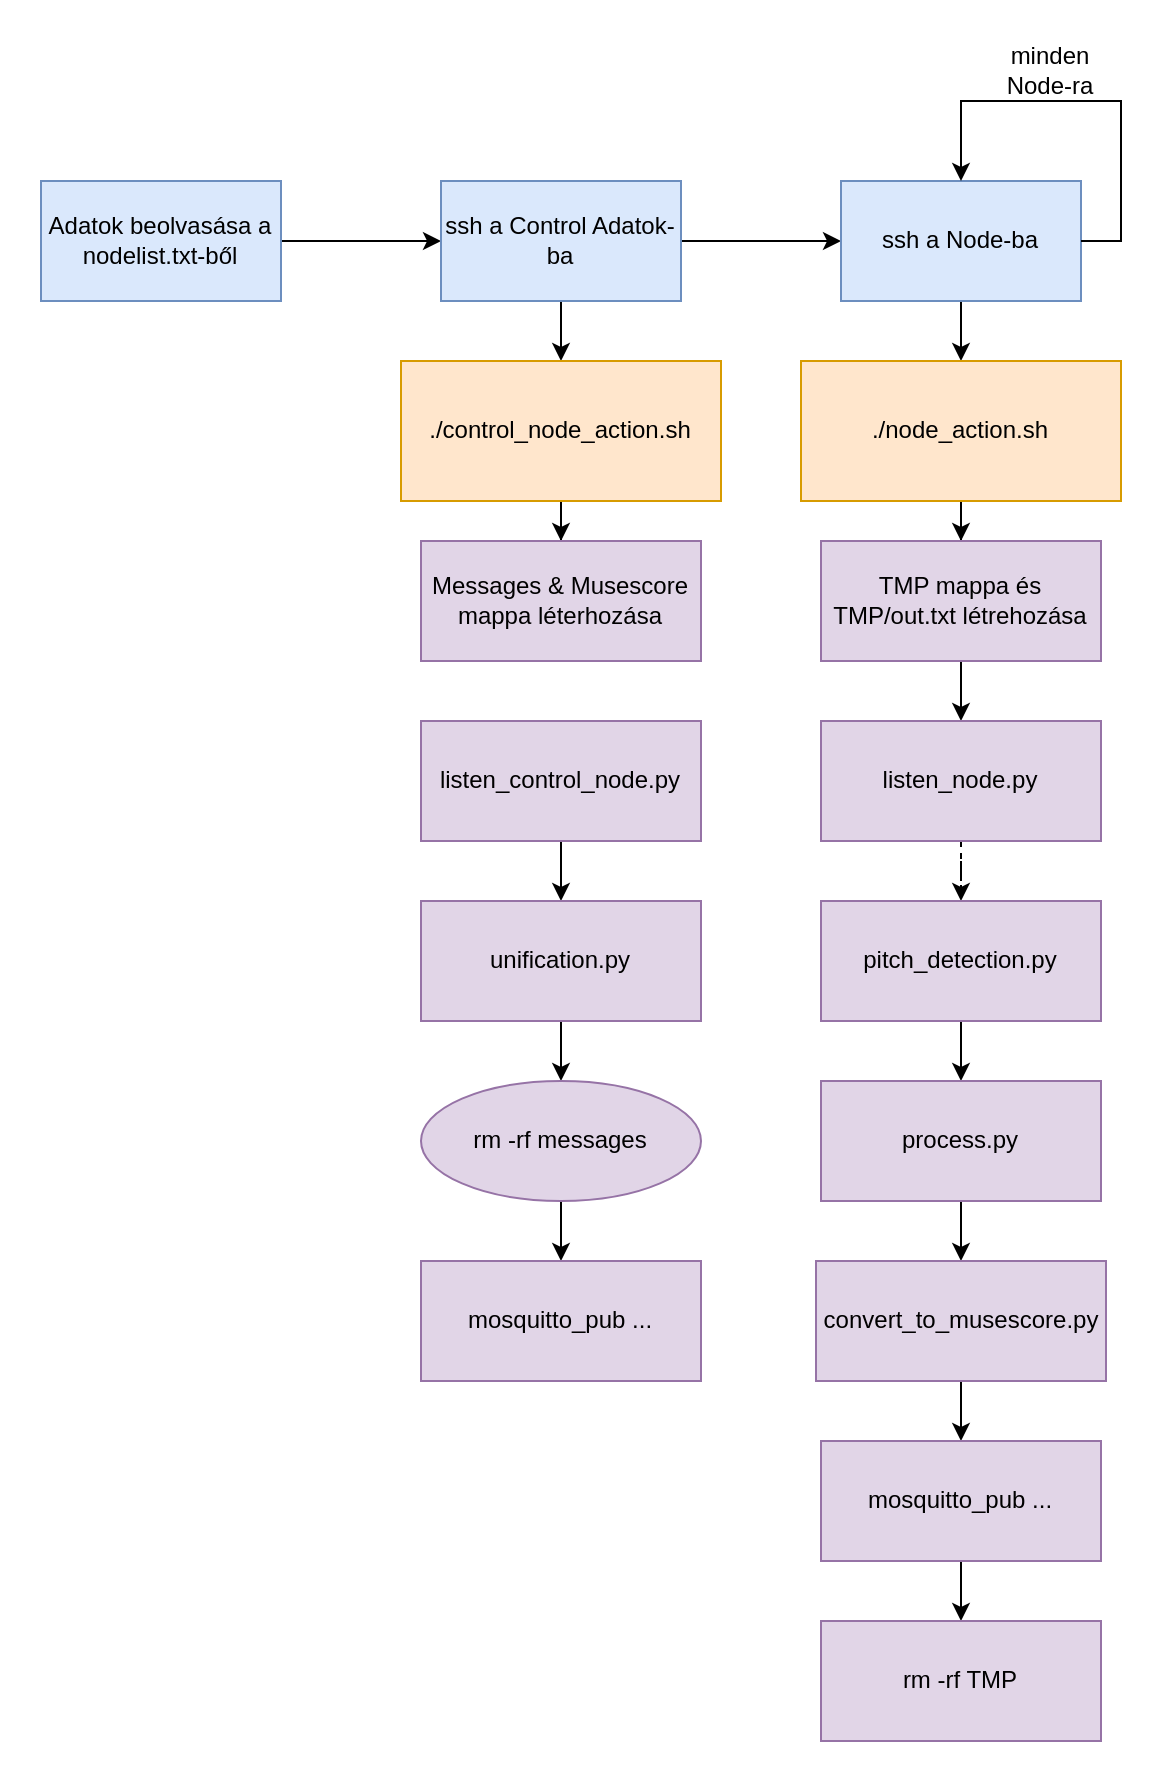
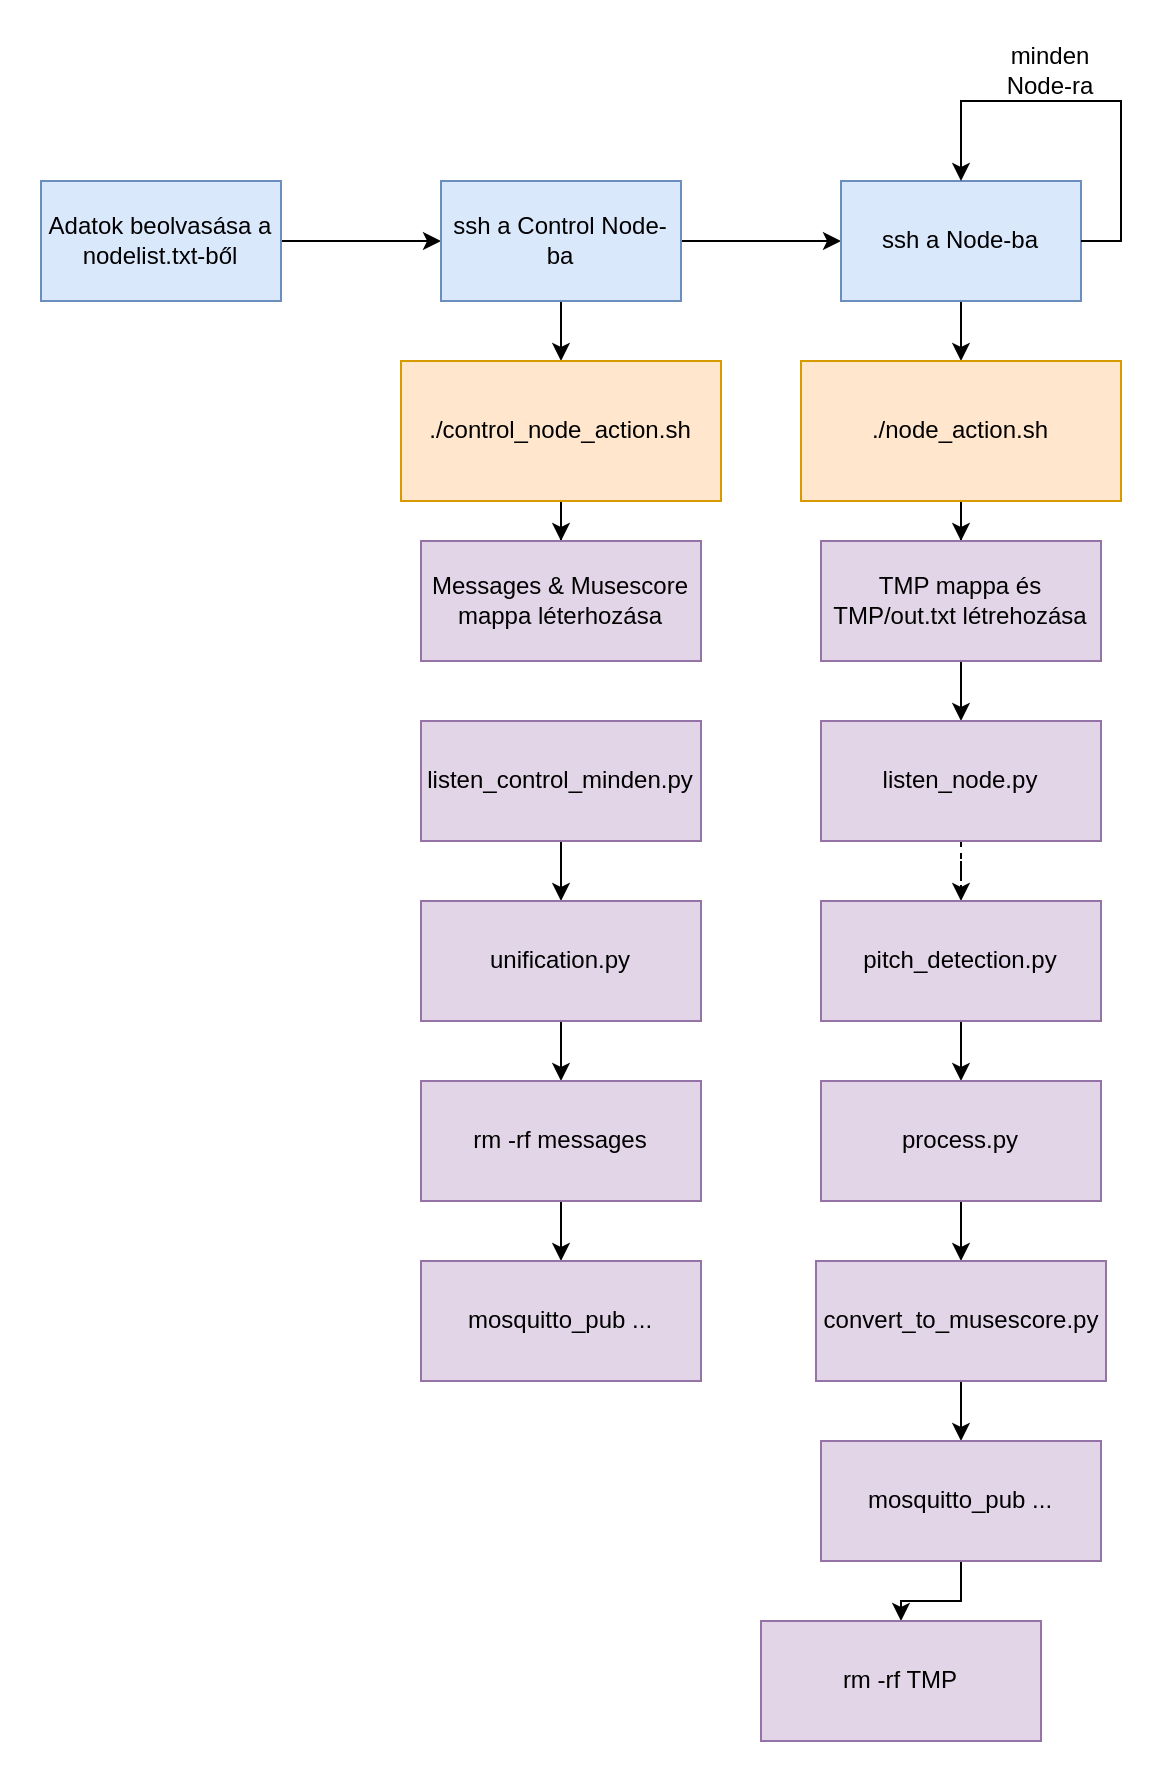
  <mxCell id="0" />
  <mxCell id="1" parent="0" />
  <mxCell id="2" style="edgeStyle=orthogonalEdgeStyle;rounded=0;orthogonalLoop=1;jettySize=auto;html=1;" parent="1" source="3" target="6" edge="1"><mxGeometry relative="1" as="geometry"><mxPoint x="210" y="120" as="targetPoint" /></mxGeometry></mxCell>
  <mxCell id="3" value="Adatok beolvasása a nodelist.txt-ből" style="rounded=0;whiteSpace=wrap;html=1;fillColor=#dae8fc;strokeColor=#6c8ebf;" parent="1" vertex="1"><mxGeometry x="20" width="120" height="60" as="geometry" y="90" /></mxCell>
  <mxCell id="4" style="edgeStyle=orthogonalEdgeStyle;rounded=0;orthogonalLoop=1;jettySize=auto;html=1;" parent="1" source="6" target="8" edge="1"><mxGeometry relative="1" as="geometry"><mxPoint x="280" y="210" as="targetPoint" /></mxGeometry></mxCell>
  <mxCell id="5" value="" style="edgeStyle=orthogonalEdgeStyle;rounded=0;orthogonalLoop=1;jettySize=auto;html=1;" parent="1" source="6" target="17" edge="1"><mxGeometry relative="1" as="geometry" /></mxCell>
- <mxCell id="6" value="ssh a Control Adatok-ba" style="rounded=0;whiteSpace=wrap;html=1;fillColor=#dae8fc;strokeColor=#6c8ebf;" parent="1" vertex="1"><mxGeometry x="220" width="120" height="60" as="geometry" y="90" /></mxCell>
+ <mxCell id="6" value="ssh a Control Node-ba" style="rounded=0;whiteSpace=wrap;html=1;fillColor=#dae8fc;strokeColor=#6c8ebf;" parent="1" vertex="1"><mxGeometry x="220" width="120" height="60" as="geometry" y="90" /></mxCell>
  <mxCell id="7" style="edgeStyle=orthogonalEdgeStyle;rounded=0;orthogonalLoop=1;jettySize=auto;html=1;" parent="1" source="8" target="9" edge="1"><mxGeometry relative="1" as="geometry"><mxPoint x="280" y="300" as="targetPoint" /></mxGeometry></mxCell>
  <mxCell id="8" value="./control_node_action.sh" style="rounded=0;whiteSpace=wrap;html=1;fillColor=#ffe6cc;strokeColor=#d79b00;" parent="1" vertex="1"><mxGeometry x="200" y="180" width="160" height="70" as="geometry" /></mxCell>
  <mxCell id="9" value="Messages &amp;amp; Musescore mappa léterhozása" style="rounded=0;whiteSpace=wrap;html=1;fillColor=#e1d5e7;strokeColor=#9673a6;" parent="1" vertex="1"><mxGeometry x="210" y="270" width="140" height="60" as="geometry" /></mxCell>
  <mxCell id="10" value="" style="edgeStyle=orthogonalEdgeStyle;rounded=0;orthogonalLoop=1;jettySize=auto;html=1;" parent="1" source="11" target="13" edge="1"><mxGeometry relative="1" as="geometry" /></mxCell>
- <mxCell id="11" value="listen_control_node.py" style="rounded=0;whiteSpace=wrap;html=1;fillColor=#e1d5e7;strokeColor=#9673a6;" parent="1" vertex="1"><mxGeometry x="210" y="360" width="140" height="60" as="geometry" /></mxCell>
+ <mxCell id="11" value="listen_control_minden.py" style="rounded=0;whiteSpace=wrap;html=1;fillColor=#e1d5e7;strokeColor=#9673a6;" parent="1" vertex="1"><mxGeometry x="210" y="360" width="140" height="60" as="geometry" /></mxCell>
  <mxCell id="12" value="" style="edgeStyle=orthogonalEdgeStyle;rounded=0;orthogonalLoop=1;jettySize=auto;html=1;" parent="1" source="13" target="15" edge="1"><mxGeometry relative="1" as="geometry" /></mxCell>
  <mxCell id="13" value="unification.py" style="rounded=0;whiteSpace=wrap;html=1;fillColor=#e1d5e7;strokeColor=#9673a6;" parent="1" vertex="1"><mxGeometry x="210" y="450" width="140" height="60" as="geometry" /></mxCell>
  <mxCell id="14" style="edgeStyle=orthogonalEdgeStyle;rounded=0;orthogonalLoop=1;jettySize=auto;html=1;" edge="1" parent="1" source="15" target="35"><mxGeometry relative="1" as="geometry" /></mxCell>
- <mxCell id="15" value="rm -rf messages" style="ellipse;whiteSpace=wrap;html=1;fillColor=#e1d5e7;strokeColor=#9673a6;" parent="1" vertex="1"><mxGeometry x="210" y="540" width="140" height="60" as="geometry" /></mxCell>
+ <mxCell id="15" value="rm -rf messages" style="rounded=0;whiteSpace=wrap;html=1;fillColor=#e1d5e7;strokeColor=#9673a6;" parent="1" vertex="1"><mxGeometry x="210" y="540" width="140" height="60" as="geometry" /></mxCell>
  <mxCell id="16" style="edgeStyle=orthogonalEdgeStyle;rounded=0;orthogonalLoop=1;jettySize=auto;html=1;entryX=0.5;entryY=0;entryDx=0;entryDy=0;" parent="1" source="17" target="19" edge="1"><mxGeometry relative="1" as="geometry" /></mxCell>
  <mxCell id="17" value="ssh a Node-ba" style="rounded=0;whiteSpace=wrap;html=1;fillColor=#dae8fc;strokeColor=#6c8ebf;" parent="1" vertex="1"><mxGeometry x="420" width="120" height="60" as="geometry" y="90" /></mxCell>
  <mxCell id="18" style="edgeStyle=orthogonalEdgeStyle;rounded=0;orthogonalLoop=1;jettySize=auto;html=1;" parent="1" source="19" target="21" edge="1"><mxGeometry relative="1" as="geometry" /></mxCell>
  <mxCell id="19" value="./node_action.sh" style="rounded=0;whiteSpace=wrap;html=1;fillColor=#ffe6cc;strokeColor=#d79b00;" parent="1" vertex="1"><mxGeometry x="400" y="180" width="160" height="70" as="geometry" /></mxCell>
  <mxCell id="20" value="" style="edgeStyle=orthogonalEdgeStyle;rounded=0;orthogonalLoop=1;jettySize=auto;html=1;" parent="1" source="21" target="23" edge="1"><mxGeometry relative="1" as="geometry" /></mxCell>
  <mxCell id="21" value="TMP mappa és TMP/out.txt létrehozása" style="rounded=0;whiteSpace=wrap;html=1;fillColor=#e1d5e7;strokeColor=#9673a6;" parent="1" vertex="1"><mxGeometry x="410" y="270" width="140" height="60" as="geometry" /></mxCell>
  <mxCell id="22" value="" style="edgeStyle=orthogonalEdgeStyle;rounded=0;orthogonalLoop=1;jettySize=auto;html=1;dashed=1;" parent="1" source="23" target="25" edge="1"><mxGeometry relative="1" as="geometry" /></mxCell>
  <mxCell id="23" value="listen_node.py" style="rounded=0;whiteSpace=wrap;html=1;fillColor=#e1d5e7;strokeColor=#9673a6;" parent="1" vertex="1"><mxGeometry x="410" y="360" width="140" height="60" as="geometry" /></mxCell>
  <mxCell id="24" value="" style="edgeStyle=orthogonalEdgeStyle;rounded=0;orthogonalLoop=1;jettySize=auto;html=1;" parent="1" source="25" target="27" edge="1"><mxGeometry relative="1" as="geometry" /></mxCell>
  <mxCell id="25" value="pitch_detection.py" style="rounded=0;whiteSpace=wrap;html=1;fillColor=#e1d5e7;strokeColor=#9673a6;" parent="1" vertex="1"><mxGeometry x="410" y="450" width="140" height="60" as="geometry" /></mxCell>
  <mxCell id="26" value="" style="edgeStyle=orthogonalEdgeStyle;rounded=0;orthogonalLoop=1;jettySize=auto;html=1;" parent="1" source="27" target="29" edge="1"><mxGeometry relative="1" as="geometry" /></mxCell>
  <mxCell id="27" value="process.py" style="rounded=0;whiteSpace=wrap;html=1;fillColor=#e1d5e7;strokeColor=#9673a6;" parent="1" vertex="1"><mxGeometry x="410" y="540" width="140" height="60" as="geometry" /></mxCell>
  <mxCell id="28" value="" style="edgeStyle=orthogonalEdgeStyle;rounded=0;orthogonalLoop=1;jettySize=auto;html=1;entryX=0.5;entryY=0;entryDx=0;entryDy=0;" parent="1" source="29" target="31" edge="1"><mxGeometry relative="1" as="geometry"><mxPoint x="480" y="720" as="targetPoint" /></mxGeometry></mxCell>
  <mxCell id="29" value="convert_to_musescore.py" style="rounded=0;whiteSpace=wrap;html=1;fillColor=#e1d5e7;strokeColor=#9673a6;" parent="1" vertex="1"><mxGeometry x="407.5" y="630" width="145" height="60" as="geometry" /></mxCell>
  <mxCell id="30" value="" style="edgeStyle=orthogonalEdgeStyle;rounded=0;orthogonalLoop=1;jettySize=auto;html=1;" parent="1" source="31" target="32" edge="1"><mxGeometry relative="1" as="geometry" /></mxCell>
  <mxCell id="31" value="mosquitto_pub ..." style="rounded=0;whiteSpace=wrap;html=1;fillColor=#e1d5e7;strokeColor=#9673a6;" parent="1" vertex="1"><mxGeometry x="410" y="720" width="140" height="60" as="geometry" /></mxCell>
- <mxCell id="32" value="rm -rf TMP" style="rounded=0;whiteSpace=wrap;html=1;fillColor=#e1d5e7;strokeColor=#9673a6;" parent="1" vertex="1"><mxGeometry x="410" y="810" width="140" height="60" as="geometry" /></mxCell>
+ <mxCell id="32" value="rm -rf TMP" style="rounded=0;whiteSpace=wrap;html=1;fillColor=#e1d5e7;strokeColor=#9673a6;" parent="1" vertex="1"><mxGeometry x="380" y="810" width="140" height="60" as="geometry" /></mxCell>
  <mxCell id="33" style="edgeStyle=orthogonalEdgeStyle;rounded=0;orthogonalLoop=1;jettySize=auto;html=1;entryX=0.5;entryY=0;entryDx=0;entryDy=0;" parent="1" source="17" target="17" edge="1"><mxGeometry relative="1" as="geometry"><Array as="points"><mxPoint x="560" y="120" /><mxPoint x="560" y="50" /><mxPoint x="480" y="50" /></Array></mxGeometry></mxCell>
  <mxCell id="34" value="minden Node-ra" style="text;html=1;align=center;verticalAlign=middle;whiteSpace=wrap;rounded=0;" parent="1" vertex="1"><mxGeometry x="495" y="20" width="60" height="30" as="geometry" /></mxCell>
  <mxCell id="35" value="mosquitto_pub ..." style="rounded=0;whiteSpace=wrap;html=1;fillColor=#e1d5e7;strokeColor=#9673a6;" vertex="1" parent="1"><mxGeometry x="210" y="630" width="140" height="60" as="geometry" /></mxCell>
